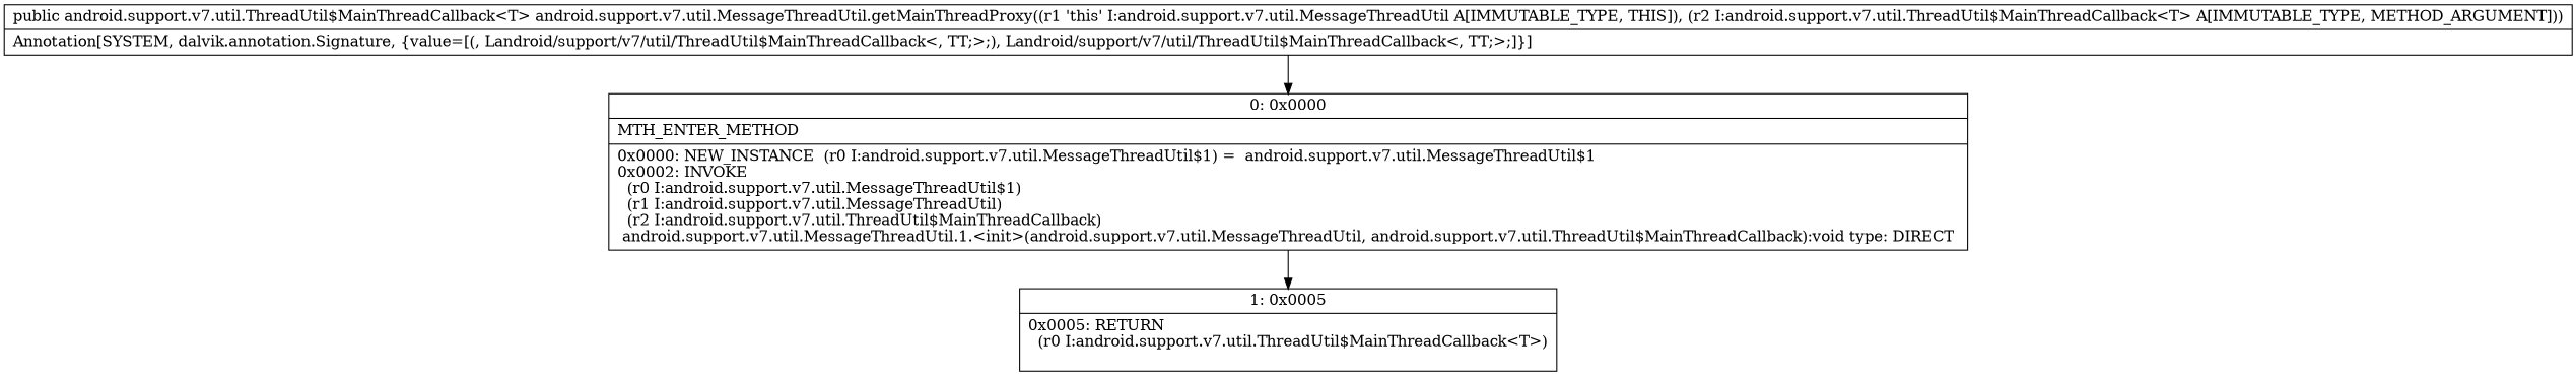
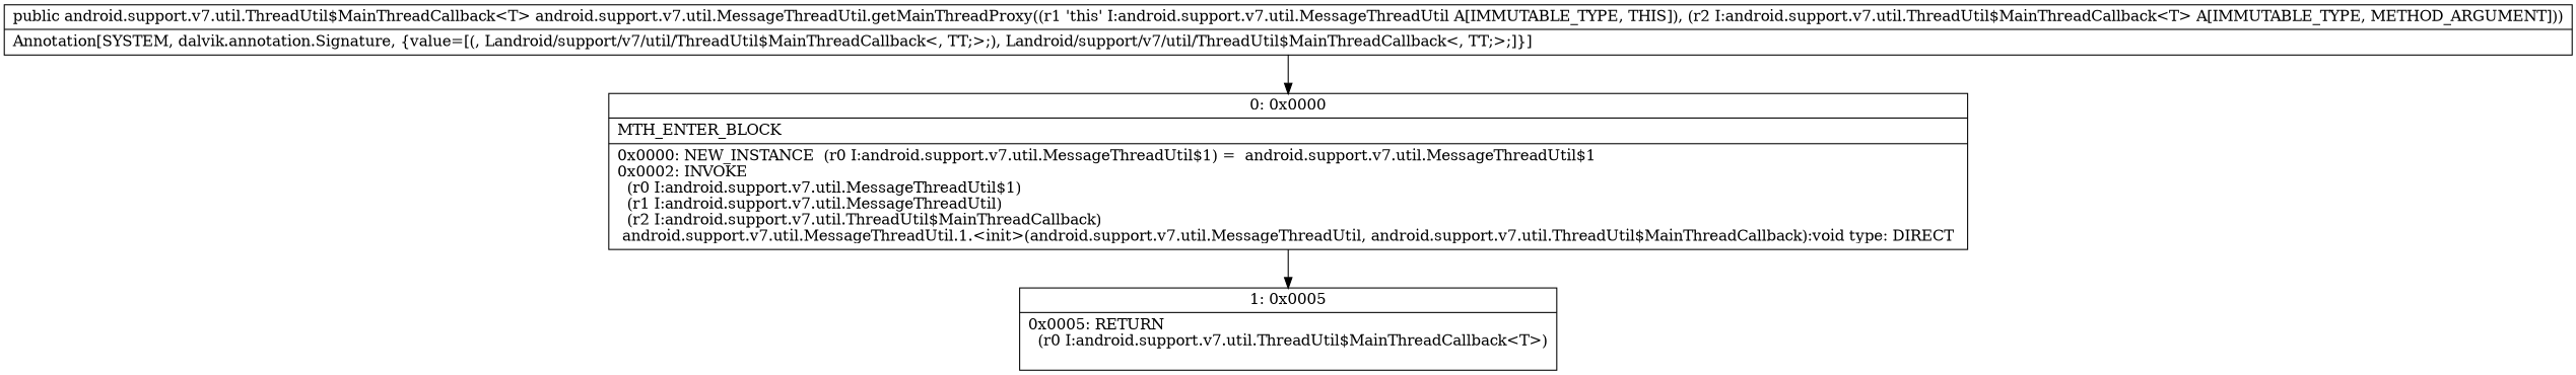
  digraph {
    node [shape=record]
-   n1 [label="{0\:\ 0x0000|MTH_ENTER_METHOD\l|0x0000: NEW_INSTANCE  (r0 I:android.support.v7.util.MessageThreadUtil$1) =  android.support.v7.util.MessageThreadUtil$1 \l0x0002: INVOKE  \l  (r0 I:android.support.v7.util.MessageThreadUtil$1)\l  (r1 I:android.support.v7.util.MessageThreadUtil)\l  (r2 I:android.support.v7.util.ThreadUtil$MainThreadCallback)\l android.support.v7.util.MessageThreadUtil.1.\<init\>(android.support.v7.util.MessageThreadUtil, android.support.v7.util.ThreadUtil$MainThreadCallback):void type: DIRECT \l}"]
+   n1 [label="{0\:\ 0x0000|MTH_ENTER_BLOCK\l|0x0000: NEW_INSTANCE  (r0 I:android.support.v7.util.MessageThreadUtil$1) =  android.support.v7.util.MessageThreadUtil$1 \l0x0002: INVOKE  \l  (r0 I:android.support.v7.util.MessageThreadUtil$1)\l  (r1 I:android.support.v7.util.MessageThreadUtil)\l  (r2 I:android.support.v7.util.ThreadUtil$MainThreadCallback)\l android.support.v7.util.MessageThreadUtil.1.\<init\>(android.support.v7.util.MessageThreadUtil, android.support.v7.util.ThreadUtil$MainThreadCallback):void type: DIRECT \l}"]
    n2 [label="{1\:\ 0x0005|0x0005: RETURN  \l  (r0 I:android.support.v7.util.ThreadUtil$MainThreadCallback\<T\>)\l \l}"]
    n3 [label="{public android.support.v7.util.ThreadUtil$MainThreadCallback\<T\> android.support.v7.util.MessageThreadUtil.getMainThreadProxy((r1 'this' I:android.support.v7.util.MessageThreadUtil A[IMMUTABLE_TYPE, THIS]), (r2 I:android.support.v7.util.ThreadUtil$MainThreadCallback\<T\> A[IMMUTABLE_TYPE, METHOD_ARGUMENT]))  | Annotation[SYSTEM, dalvik.annotation.Signature, \{value=[(, Landroid\/support\/v7\/util\/ThreadUtil$MainThreadCallback\<, TT;\>;), Landroid\/support\/v7\/util\/ThreadUtil$MainThreadCallback\<, TT;\>;]\}]\l}"]
    n1 -> n2
    n3 -> n1
  }
